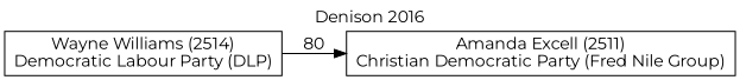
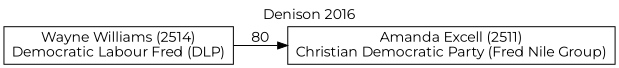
  digraph {
    label="Denison 2016"
    labelloc=t
    mclimit=10
    rankdir=LR
    fontname=Montserrat
    node [shape=box fontname=Montserrat]
    n1 [label="Amanda Excell (2511)\nChristian Democratic Party (Fred Nile Group)"]
-   n2 [label="Wayne Williams (2514)\nDemocratic Labour Party (DLP)"]
+   n2 [label="Wayne Williams (2514)\nDemocratic Labour Fred (DLP)"]
    n2 -> n1 [label=80 style=solid fontname=Montserrat]
  }
